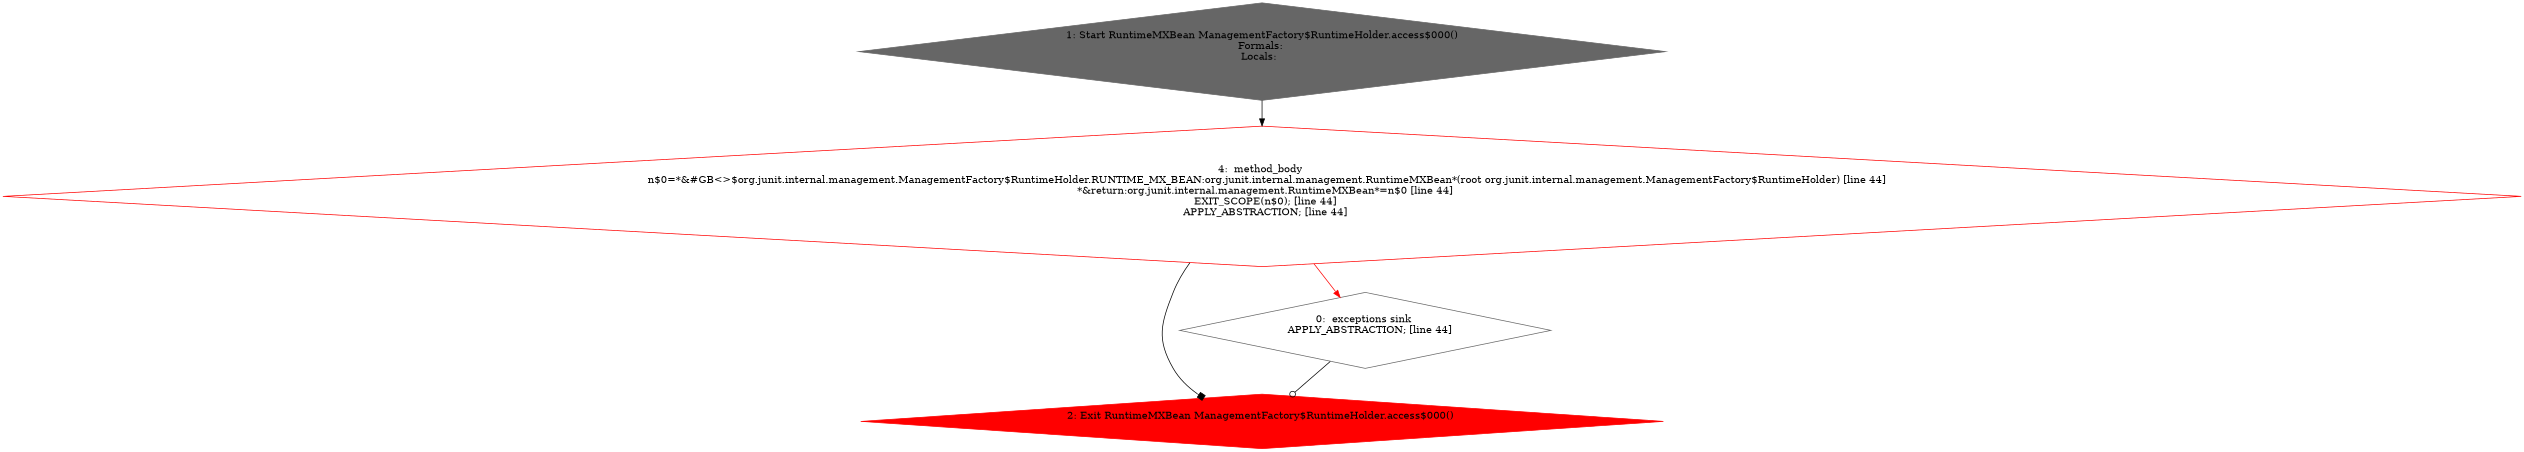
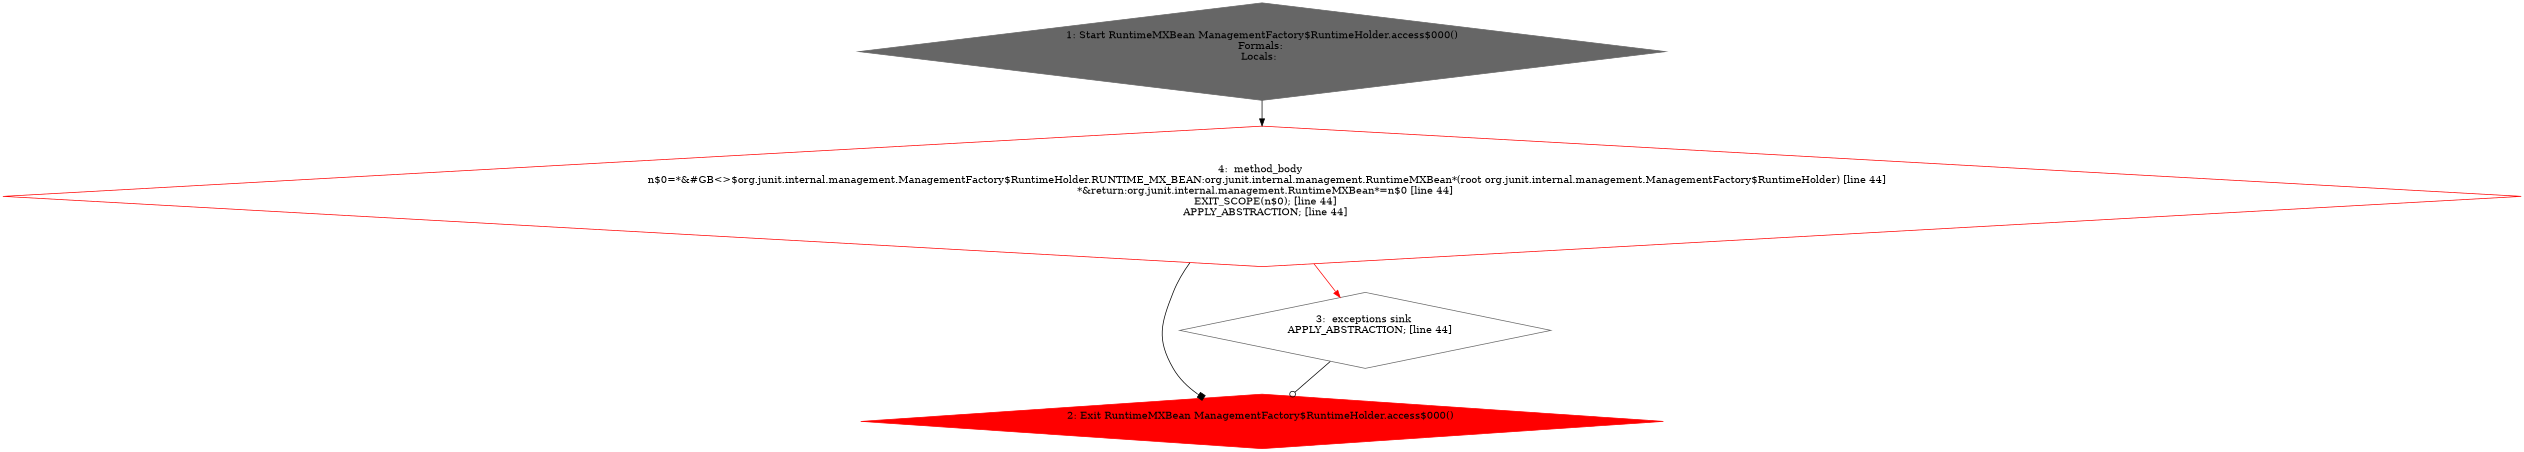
  digraph {
    node [color=gray40 shape=diamond]
    edge [arrowhead=normal]
    n1 [label="1: Start RuntimeMXBean ManagementFactory$RuntimeHolder.access$000()\nFormals: \nLocals:  \n  " style=filled]
    n2 [label="4:  method_body \n   n$0=*&#GB<>$org.junit.internal.management.ManagementFactory$RuntimeHolder.RUNTIME_MX_BEAN:org.junit.internal.management.RuntimeMXBean*(root org.junit.internal.management.ManagementFactory$RuntimeHolder) [line 44]\n  *&return:org.junit.internal.management.RuntimeMXBean*=n$0 [line 44]\n  EXIT_SCOPE(n$0); [line 44]\n  APPLY_ABSTRACTION; [line 44]\n " color=red]
    n3 [color=red label="2: Exit RuntimeMXBean ManagementFactory$RuntimeHolder.access$000() \n  " style=filled]
-   n4 [label="0:  exceptions sink \n   APPLY_ABSTRACTION; [line 44]\n "]
+   n4 [label="3:  exceptions sink \n   APPLY_ABSTRACTION; [line 44]\n "]
    n1 -> n2
    n2 -> n3 [arrowhead=box]
    n2 -> n4 [color=red]
    n4 -> n3 [arrowhead=odot]
  }
